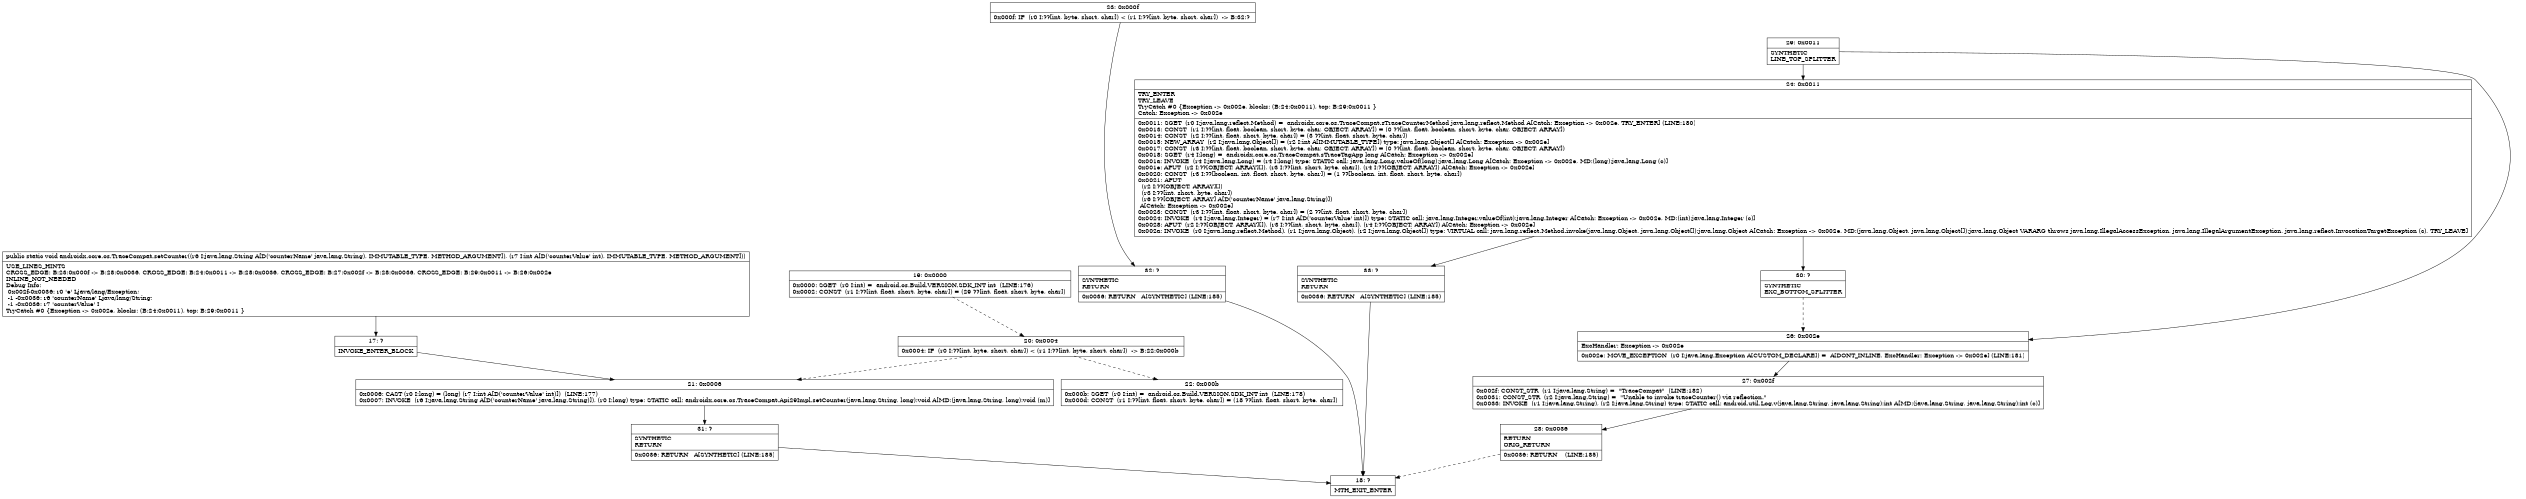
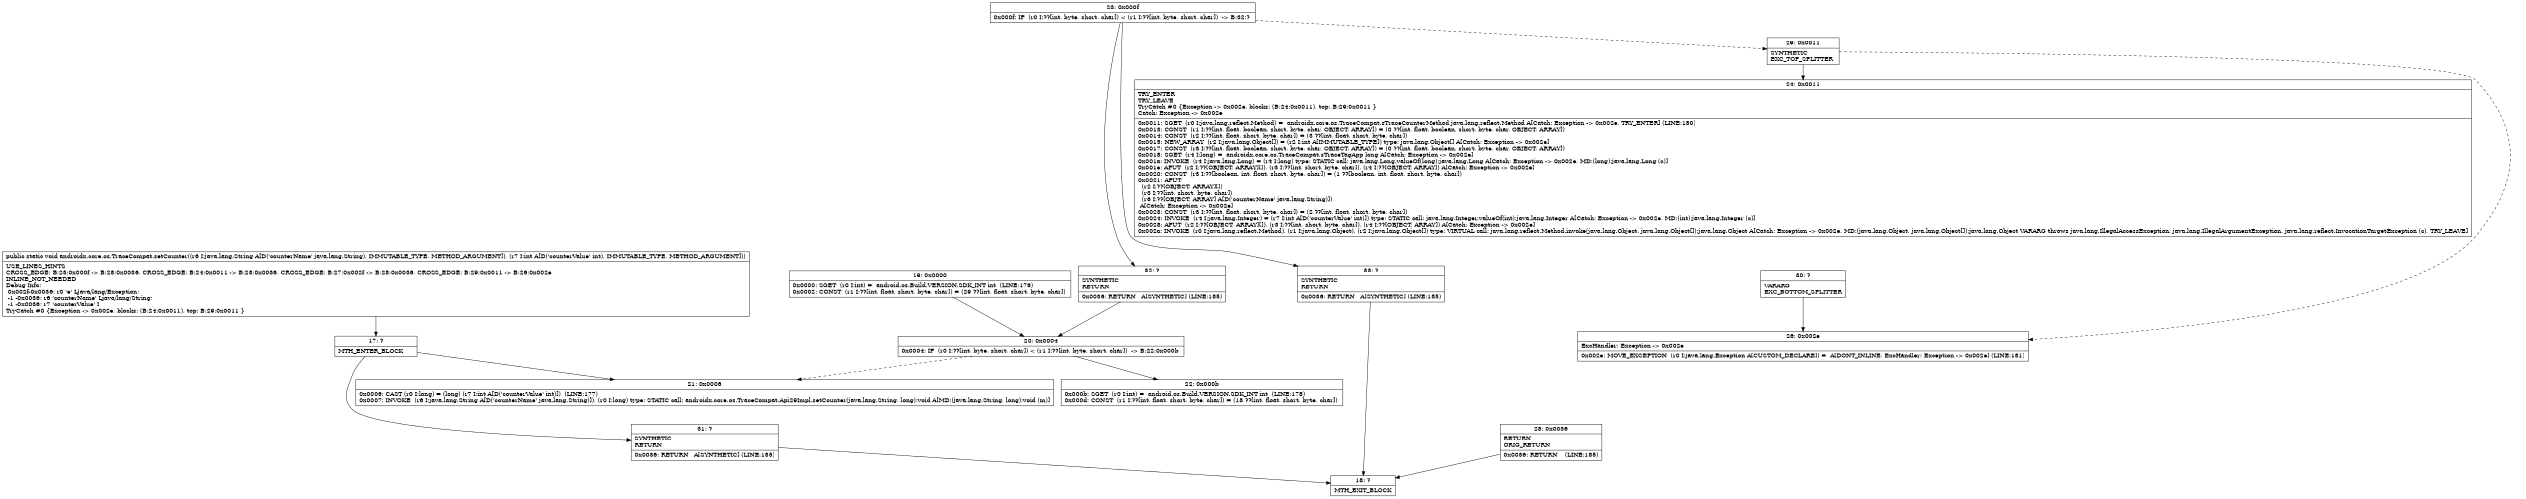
  digraph {
    node [shape=record]
-   n1 [label="{17\:\ ?|INVOKE_ENTER_BLOCK\l}"]
+   n1 [label="{17\:\ ?|MTH_ENTER_BLOCK\l}"]
    n2 [label="{21\:\ 0x0006|0x0006: CAST (r0 I:long) = (long) (r7 I:int A[D('counterValue' int)])  (LINE:177)\l0x0007: INVOKE  (r6 I:java.lang.String A[D('counterName' java.lang.String)]), (r0 I:long) type: STATIC call: androidx.core.os.TraceCompat.Api29Impl.setCounter(java.lang.String, long):void A[MD:(java.lang.String, long):void (m)]\l}"]
    n3 [label="{19\:\ 0x0000|0x0000: SGET  (r0 I:int) =  android.os.Build.VERSION.SDK_INT int  (LINE:176)\l0x0002: CONST  (r1 I:??[int, float, short, byte, char]) = (29 ??[int, float, short, byte, char]) \l}"]
    n4 [label="{20\:\ 0x0004|0x0004: IF  (r0 I:??[int, byte, short, char]) \< (r1 I:??[int, byte, short, char])  \-\> B:22:0x000b \l}"]
    n5 [label="{22\:\ 0x000b|0x000b: SGET  (r0 I:int) =  android.os.Build.VERSION.SDK_INT int  (LINE:178)\l0x000d: CONST  (r1 I:??[int, float, short, byte, char]) = (18 ??[int, float, short, byte, char]) \l}"]
    n6 [label="{31\:\ ?|SYNTHETIC\lRETURN\l|0x0036: RETURN   A[SYNTHETIC] (LINE:185)\l}"]
-   n7 [label="{18\:\ ?|MTH_EXIT_ENTER\l}"]
+   n7 [label="{18\:\ ?|MTH_EXIT_BLOCK\l}"]
    n8 [label="{23\:\ 0x000f|0x000f: IF  (r0 I:??[int, byte, short, char]) \< (r1 I:??[int, byte, short, char])  \-\> B:32:? \l}"]
-   n9 [label="{29\:\ 0x0011|SYNTHETIC\lLINE_TOP_SPLITTER\l}"]
+   n9 [label="{29\:\ 0x0011|SYNTHETIC\lEXC_TOP_SPLITTER\l}"]
    n10 [label="{32\:\ ?|SYNTHETIC\lRETURN\l|0x0036: RETURN   A[SYNTHETIC] (LINE:185)\l}"]
    n11 [label="{24\:\ 0x0011|TRY_ENTER\lTRY_LEAVE\lTryCatch #0 \{Exception \-\> 0x002e, blocks: (B:24:0x0011), top: B:29:0x0011 \}\lCatch: Exception \-\> 0x002e\l|0x0011: SGET  (r0 I:java.lang.reflect.Method) =  androidx.core.os.TraceCompat.sTraceCounterMethod java.lang.reflect.Method A[Catch: Exception \-\> 0x002e, TRY_ENTER] (LINE:180)\l0x0013: CONST  (r1 I:??[int, float, boolean, short, byte, char, OBJECT, ARRAY]) = (0 ??[int, float, boolean, short, byte, char, OBJECT, ARRAY]) \l0x0014: CONST  (r2 I:??[int, float, short, byte, char]) = (3 ??[int, float, short, byte, char]) \l0x0015: NEW_ARRAY  (r2 I:java.lang.Object[]) = (r2 I:int A[IMMUTABLE_TYPE]) type: java.lang.Object[] A[Catch: Exception \-\> 0x002e]\l0x0017: CONST  (r3 I:??[int, float, boolean, short, byte, char, OBJECT, ARRAY]) = (0 ??[int, float, boolean, short, byte, char, OBJECT, ARRAY]) \l0x0018: SGET  (r4 I:long) =  androidx.core.os.TraceCompat.sTraceTagApp long A[Catch: Exception \-\> 0x002e]\l0x001a: INVOKE  (r4 I:java.lang.Long) = (r4 I:long) type: STATIC call: java.lang.Long.valueOf(long):java.lang.Long A[Catch: Exception \-\> 0x002e, MD:(long):java.lang.Long (c)]\l0x001e: APUT  (r2 I:??[OBJECT, ARRAY][]), (r3 I:??[int, short, byte, char]), (r4 I:??[OBJECT, ARRAY]) A[Catch: Exception \-\> 0x002e]\l0x0020: CONST  (r3 I:??[boolean, int, float, short, byte, char]) = (1 ??[boolean, int, float, short, byte, char]) \l0x0021: APUT  \l  (r2 I:??[OBJECT, ARRAY][])\l  (r3 I:??[int, short, byte, char])\l  (r6 I:??[OBJECT, ARRAY] A[D('counterName' java.lang.String)])\l A[Catch: Exception \-\> 0x002e]\l0x0023: CONST  (r3 I:??[int, float, short, byte, char]) = (2 ??[int, float, short, byte, char]) \l0x0024: INVOKE  (r4 I:java.lang.Integer) = (r7 I:int A[D('counterValue' int)]) type: STATIC call: java.lang.Integer.valueOf(int):java.lang.Integer A[Catch: Exception \-\> 0x002e, MD:(int):java.lang.Integer (c)]\l0x0028: APUT  (r2 I:??[OBJECT, ARRAY][]), (r3 I:??[int, short, byte, char]), (r4 I:??[OBJECT, ARRAY]) A[Catch: Exception \-\> 0x002e]\l0x002a: INVOKE  (r0 I:java.lang.reflect.Method), (r1 I:java.lang.Object), (r2 I:java.lang.Object[]) type: VIRTUAL call: java.lang.reflect.Method.invoke(java.lang.Object, java.lang.Object[]):java.lang.Object A[Catch: Exception \-\> 0x002e, MD:(java.lang.Object, java.lang.Object[]):java.lang.Object VARARG throws java.lang.IllegalAccessException, java.lang.IllegalArgumentException, java.lang.reflect.InvocationTargetException (c), TRY_LEAVE]\l}"]
    n12 [label="{26\:\ 0x002e|ExcHandler: Exception \-\> 0x002e\l|0x002e: MOVE_EXCEPTION  (r0 I:java.lang.Exception A[CUSTOM_DECLARE]) =  A[DONT_INLINE, ExcHandler: Exception \-\> 0x002e] (LINE:181)\l}"]
-   n13 [label="{30\:\ ?|SYNTHETIC\lEXC_BOTTOM_SPLITTER\l}"]
+   n13 [label="{30\:\ ?|VARARG\lEXC_BOTTOM_SPLITTER\l}"]
    n14 [label="{33\:\ ?|SYNTHETIC\lRETURN\l|0x0036: RETURN   A[SYNTHETIC] (LINE:185)\l}"]
-   n15 [label="{27\:\ 0x002f|0x002f: CONST_STR  (r1 I:java.lang.String) =  \"TraceCompat\"  (LINE:182)\l0x0031: CONST_STR  (r2 I:java.lang.String) =  \"Unable to invoke traceCounter() via reflection.\" \l0x0033: INVOKE  (r1 I:java.lang.String), (r2 I:java.lang.String) type: STATIC call: android.util.Log.v(java.lang.String, java.lang.String):int A[MD:(java.lang.String, java.lang.String):int (c)]\l}"]
    n16 [label="{28\:\ 0x0036|RETURN\lORIG_RETURN\l|0x0036: RETURN    (LINE:185)\l}"]
    n17 [label="{public static void androidx.core.os.TraceCompat.setCounter((r6 I:java.lang.String A[D('counterName' java.lang.String), IMMUTABLE_TYPE, METHOD_ARGUMENT]), (r7 I:int A[D('counterValue' int), IMMUTABLE_TYPE, METHOD_ARGUMENT]))  | USE_LINES_HINTS\lCROSS_EDGE: B:23:0x000f \-\> B:28:0x0036, CROSS_EDGE: B:24:0x0011 \-\> B:28:0x0036, CROSS_EDGE: B:27:0x002f \-\> B:28:0x0036, CROSS_EDGE: B:29:0x0011 \-\> B:26:0x002e\lINLINE_NOT_NEEDED\lDebug Info:\l  0x002f\-0x0036: r0 'e' Ljava\/lang\/Exception;\l  \-1 \-0x0036: r6 'counterName' Ljava\/lang\/String;\l  \-1 \-0x0036: r7 'counterValue' I\lTryCatch #0 \{Exception \-\> 0x002e, blocks: (B:24:0x0011), top: B:29:0x0011 \}\l}"]
    n1 -> n2
-   n2 -> n6
-   n3 -> n4 [style=dashed]
+   n1 -> n6
+   n3 -> n4
    n4 -> n2 [style=dashed]
-   n4 -> n5 [style=dashed]
+   n4 -> n5
    n6 -> n7
+   n8 -> n9 [style=dashed]
    n8 -> n10
    n9 -> n11
-   n9 -> n12
-   n10 -> n7
-   n11 -> n13
-   n11 -> n14
-   n12 -> n15
-   n13 -> n12 [style=dashed]
+   n9 -> n12 [style=dashed]
+   n10 -> n4
+   n8 -> n14
+   n13 -> n12
    n14 -> n7
-   n15 -> n16
-   n16 -> n7 [style=dashed]
+   n16 -> n7
    n17 -> n1
  }
